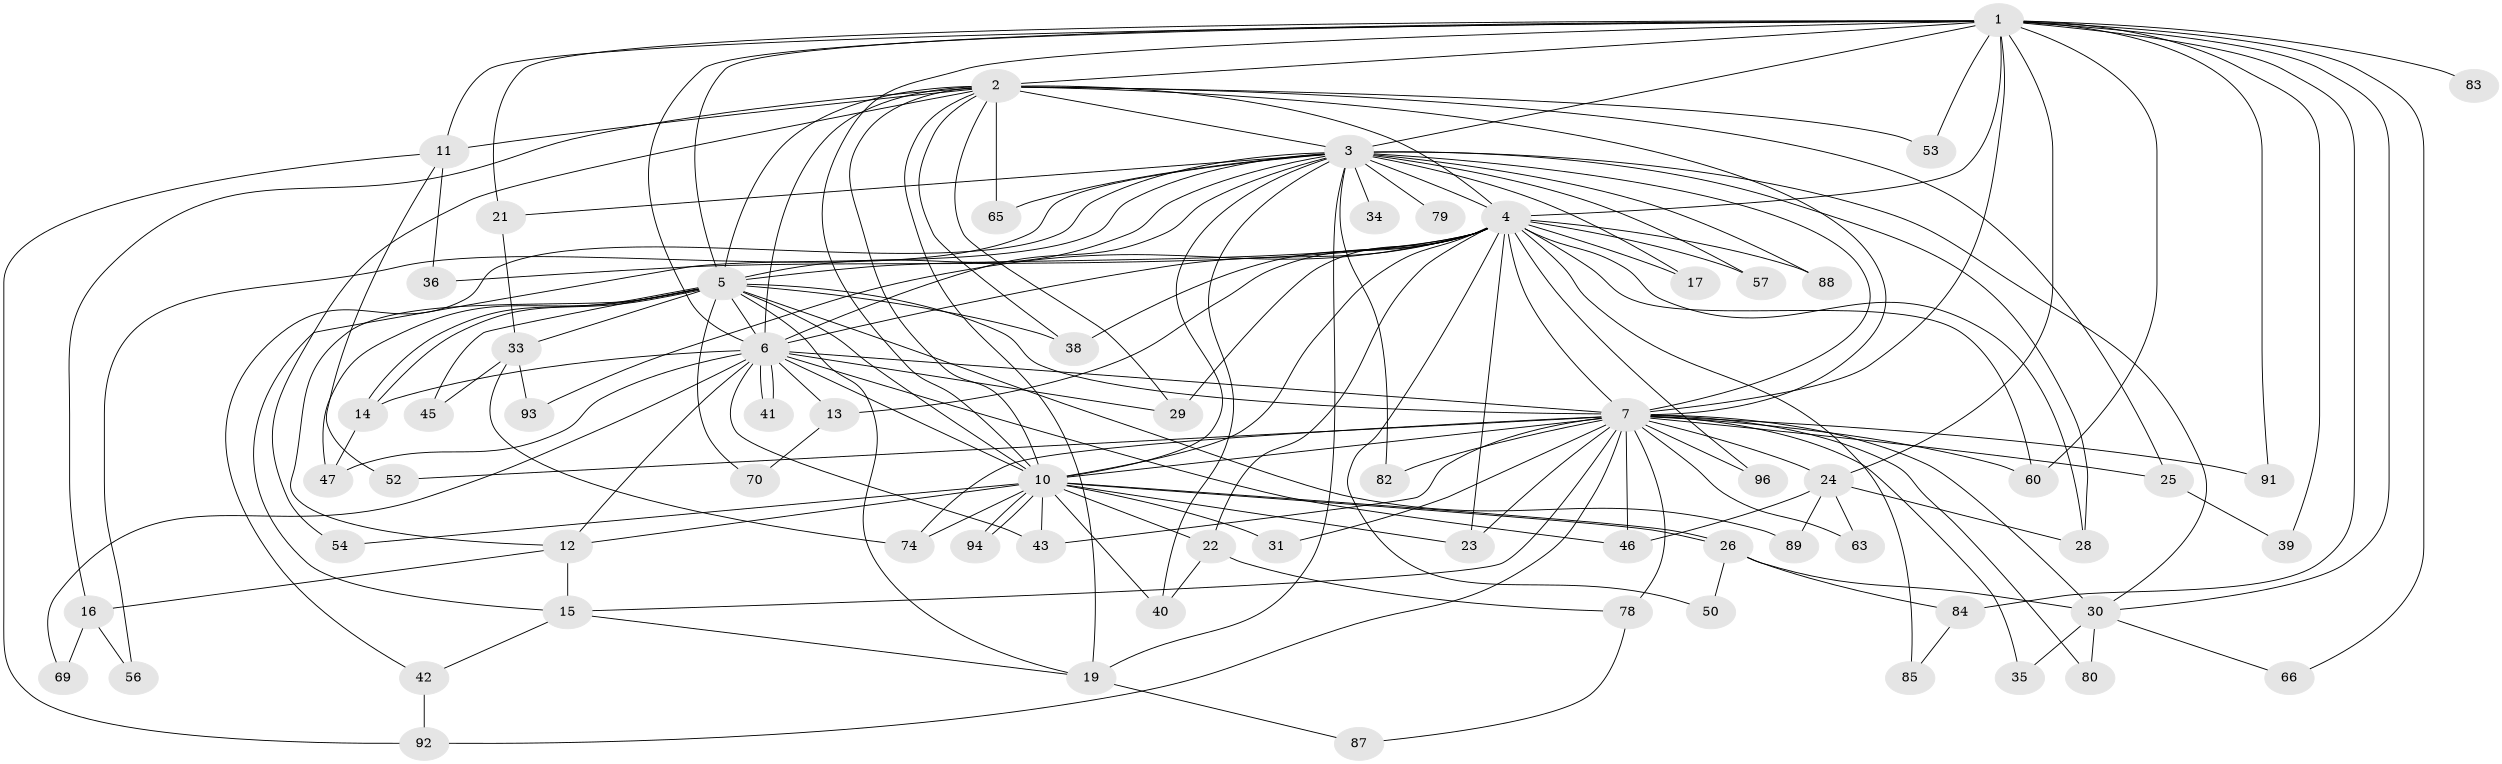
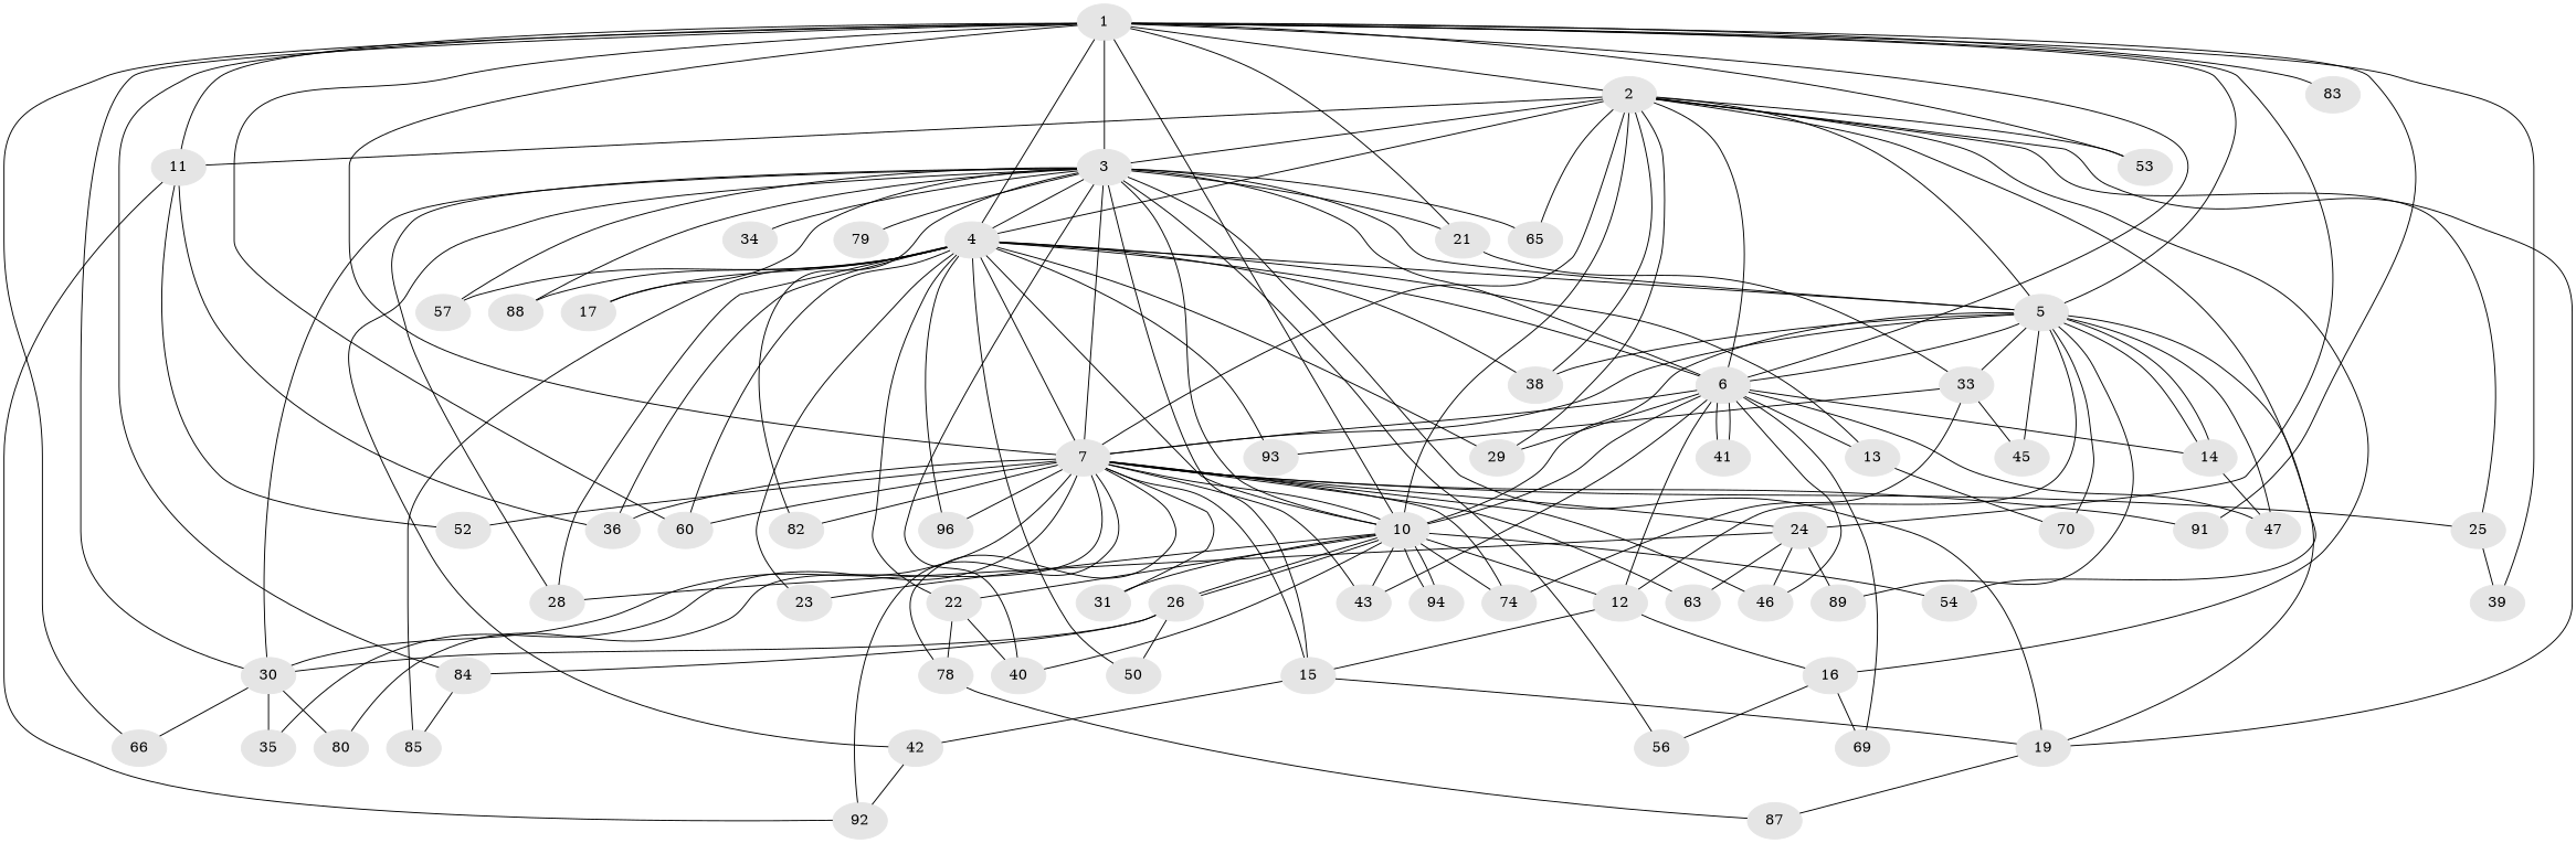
  graph {
    node [color=gray90 style=filled]
    1 [super="+44"]
    2 [super="+20"]
    3 [super="+8"]
    4 [super="+68"]
    5 [super="+75"]
    6 [super="+59"]
    7 [super="+9"]
    10 [super="+42"]
    11 [super="+18"]
    21
    24 [super="+32"]
    30 [super="+71"]
    39
    53
    60 [super="+81"]
    66
    83
    84
    91
    16
    19 [super="+58"]
    25
    29 [super="+55"]
    38 [super="+48"]
    54
    65
    15 [super="+37"]
    17
    28 [super="+64"]
    34
    40 [super="+67"]
    56
    57
    n34 [label=42 super="+95"]
    79
    82
    88
    13
    22 [super="+27"]
    23
    36 [super="+72"]
    50
    85 [super="+90"]
    93
    96
    12 [super="+86"]
    14 [super="+61"]
    33 [super="+77"]
    45
    47 [super="+49"]
    70
    89
    41
    43 [super="+51"]
    46
    69
    31
    35
    52 [super="+76"]
    63
    74
    78
    80
    92
    26 [super="+73"]
    94
    87
    1 -- 2
    1 -- 3 [weight=2]
    1 -- 4
    1 -- 5
    1 -- 6
    1 -- 7 [weight=3]
    1 -- 10
    1 -- 11 [weight=2]
    1 -- 21
    1 -- 24
    1 -- 30
    1 -- 39
    1 -- 53
    1 -- 60
    1 -- 66
    1 -- 83
    1 -- 84
    1 -- 91
    2 -- 3 [weight=3]
    2 -- 4
    2 -- 5
    2 -- 6
    2 -- 7 [weight=2]
    2 -- 10
    2 -- 11
    2 -- 53
    2 -- 16
    2 -- 19
    2 -- 25
    2 -- 29
    2 -- 38
    2 -- 54
    2 -- 65
    3 -- 4 [weight=2]
    3 -- 5 [weight=2]
    3 -- 6 [weight=2]
    3 -- 7 [weight=4]
    3 -- 10 [weight=2]
    3 -- 21
    3 -- 30
    3 -- 19
    3 -- 65
    3 -- 15
    3 -- 17
    3 -- 28
    3 -- 34 [weight=2]
    3 -- 40
    3 -- 56
    3 -- 57
    3 -- n34
    3 -- 79 [weight=2]
    3 -- 82
    3 -- 88
    4 -- 5
    4 -- 6
    4 -- 7 [weight=2]
    4 -- 10
    4 -- 60
    4 -- 29
    4 -- 38
    4 -- 17
    4 -- 28
    4 -- 57
    4 -- 88
    4 -- 13
    4 -- 22 [weight=2]
    4 -- 23
    4 -- 36
    4 -- 50
    4 -- 85 [weight=2]
    4 -- 93
    4 -- 96
    5 -- 6
    5 -- 7 [weight=2]
    5 -- 10
    5 -- 19
    5 -- 38
    5 -- 12
    5 -- 14
    5 -- 14
    5 -- 33
    5 -- 45
    5 -- 47
    5 -- 70
    5 -- 89
    6 -- 7 [weight=2]
    6 -- 10
    6 -- 29
    6 -- 13
    6 -- 12
    6 -- 14
    6 -- 47
    6 -- 41
    6 -- 41
    6 -- 43
    6 -- 46
    6 -- 69
    7 -- 10 [weight=3]
    7 -- 24 [weight=2]
    7 -- 30
    7 -- 60
    7 -- 91
    7 -- 25
    7 -- 15
    7 -- 82
-   7 -- 23
+   7 -- 36
    7 -- 96
    7 -- 43
    7 -- 46
    7 -- 31
    7 -- 35
    7 -- 52 [weight=2]
    7 -- 63
    7 -- 74
    7 -- 78
    7 -- 80
    7 -- 92
    10 -- 54
    10 -- 40
    10 -- 22
    10 -- 23
    10 -- 12
    10 -- 43
    10 -- 31
    10 -- 74
    10 -- 26
    10 -- 26
    10 -- 94
    10 -- 94
    11 -- 36
    11 -- 52
    11 -- 92
    21 -- 33
    24 -- 28
    24 -- 89
    24 -- 46
    24 -- 63
    30 -- 66
    30 -- 35
    30 -- 80
    84 -- 85
    16 -- 56
    16 -- 69
    19 -- 87
    25 -- 39
    15 -- 19
    15 -- n34
    n34 -- 92
    13 -- 70
    22 -- 40
    22 -- 78
    12 -- 16
    12 -- 15
    14 -- 47
    33 -- 93
    33 -- 45
    33 -- 74
    78 -- 87
    26 -- 30
    26 -- 84
    26 -- 50
  }
